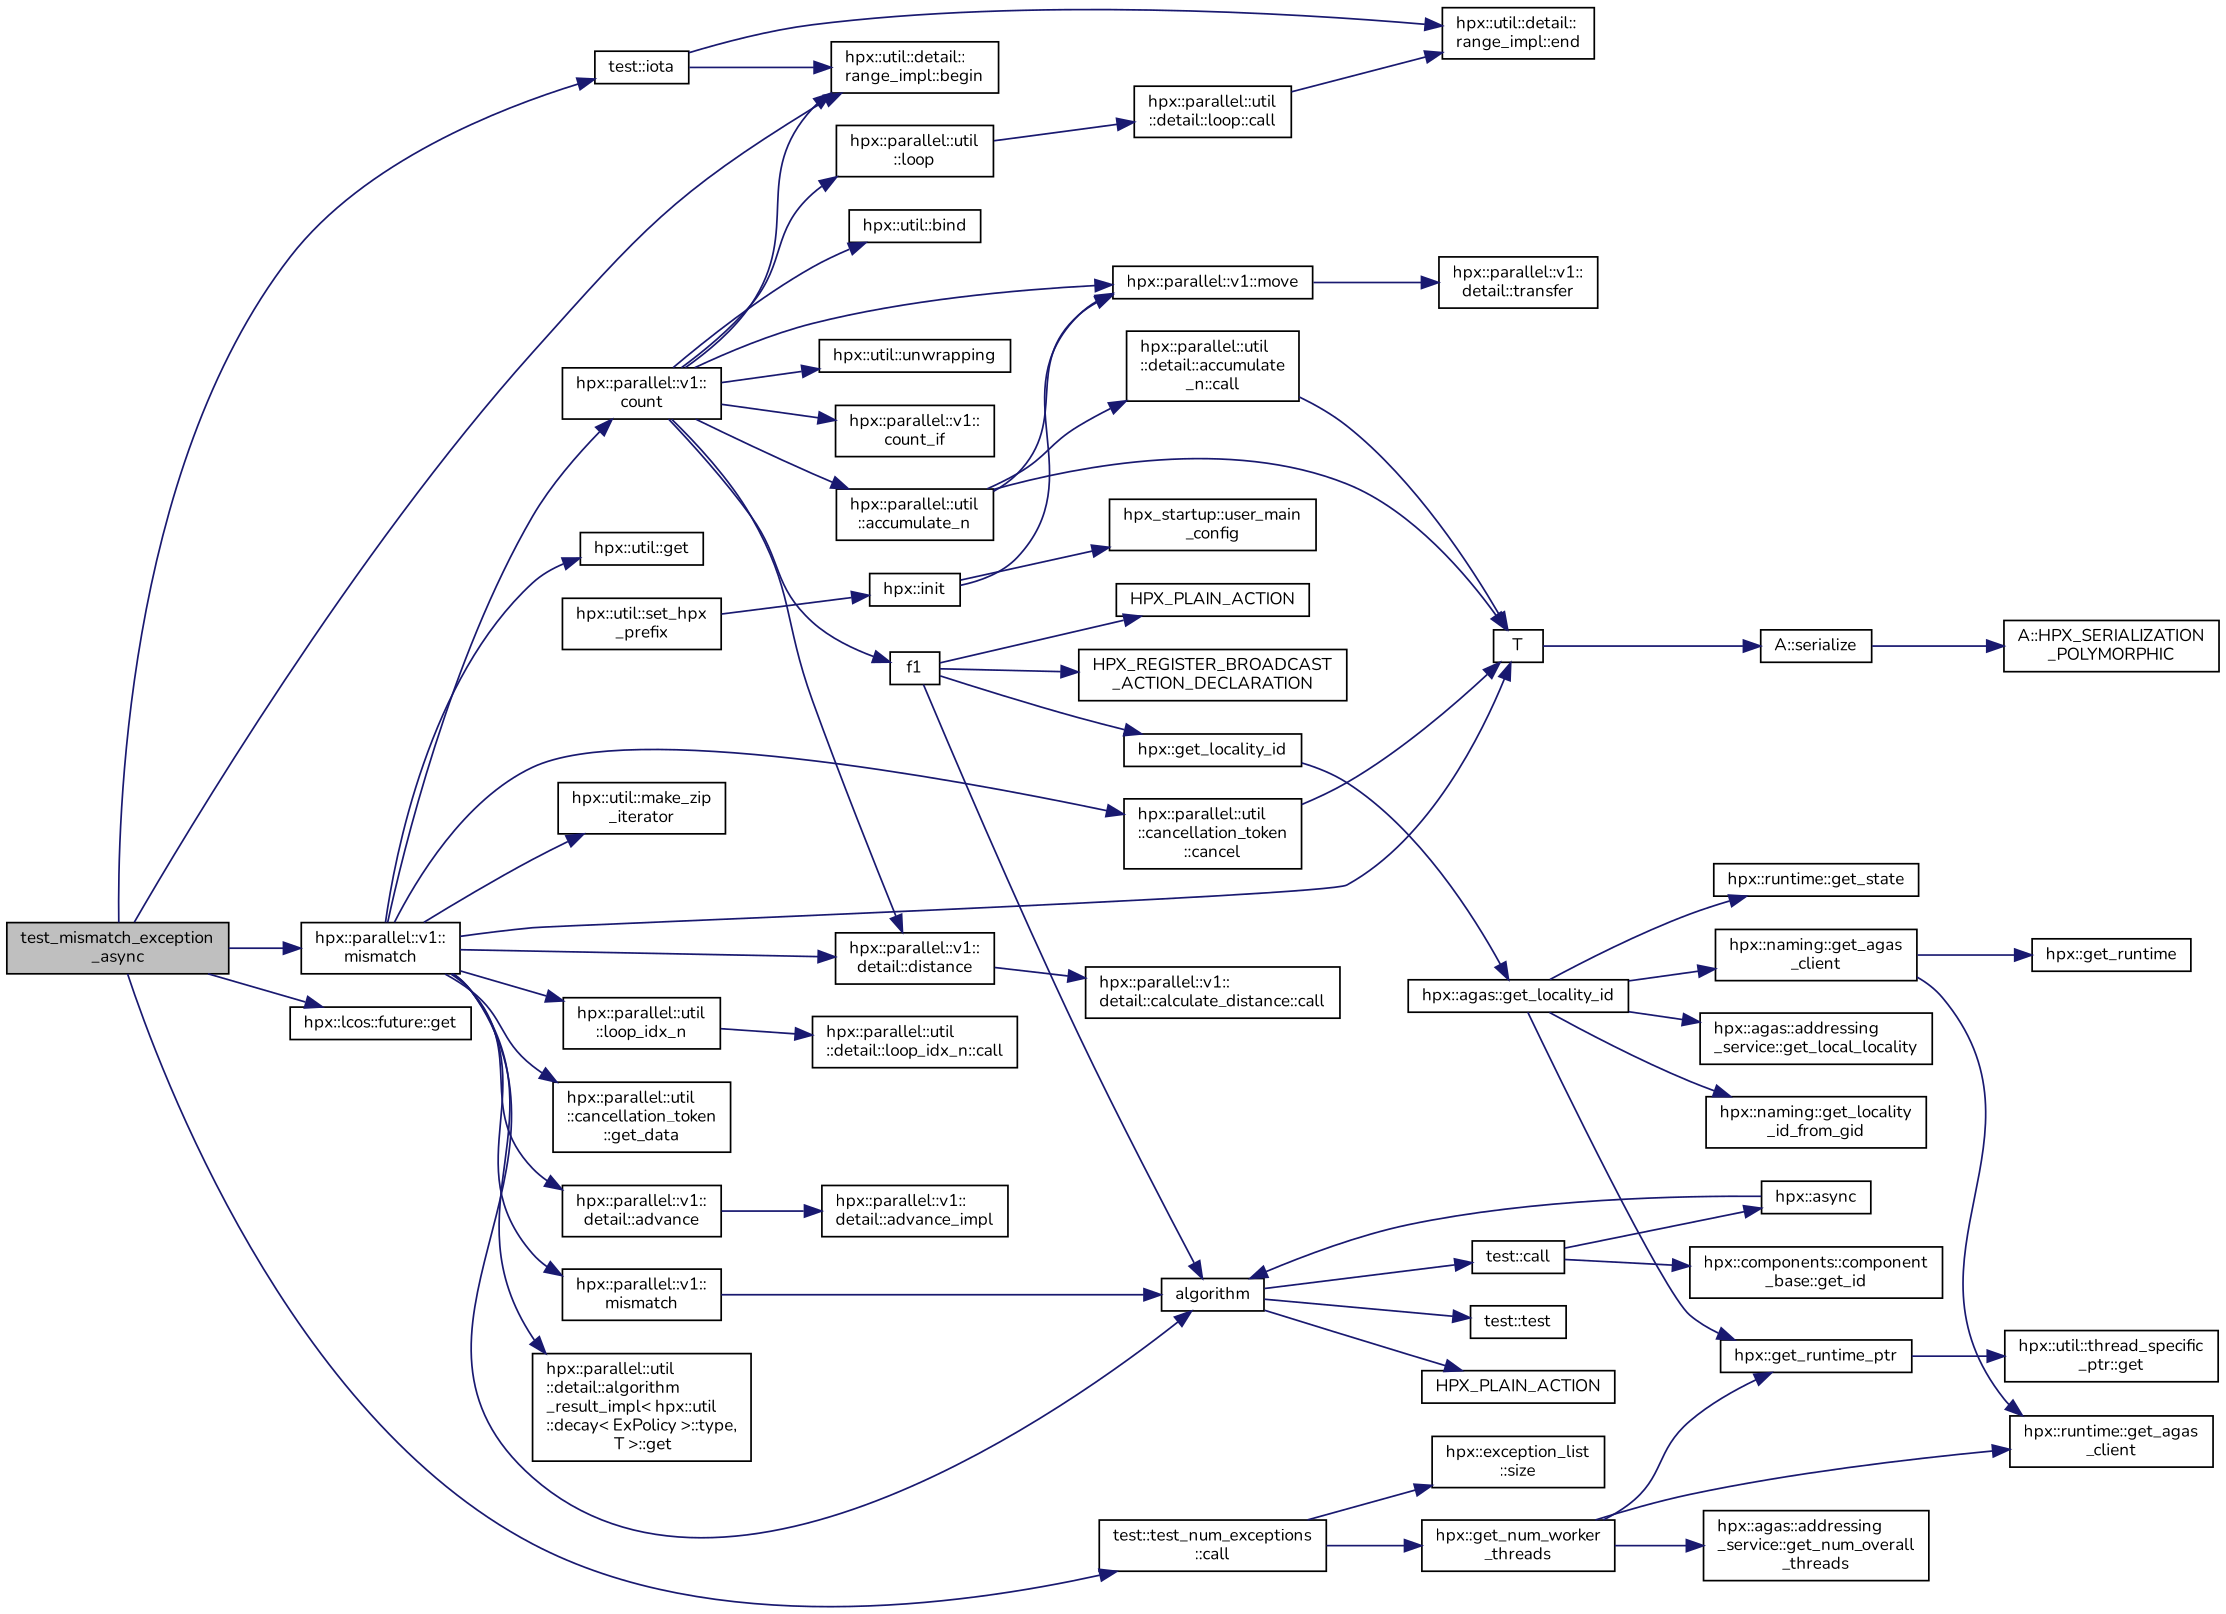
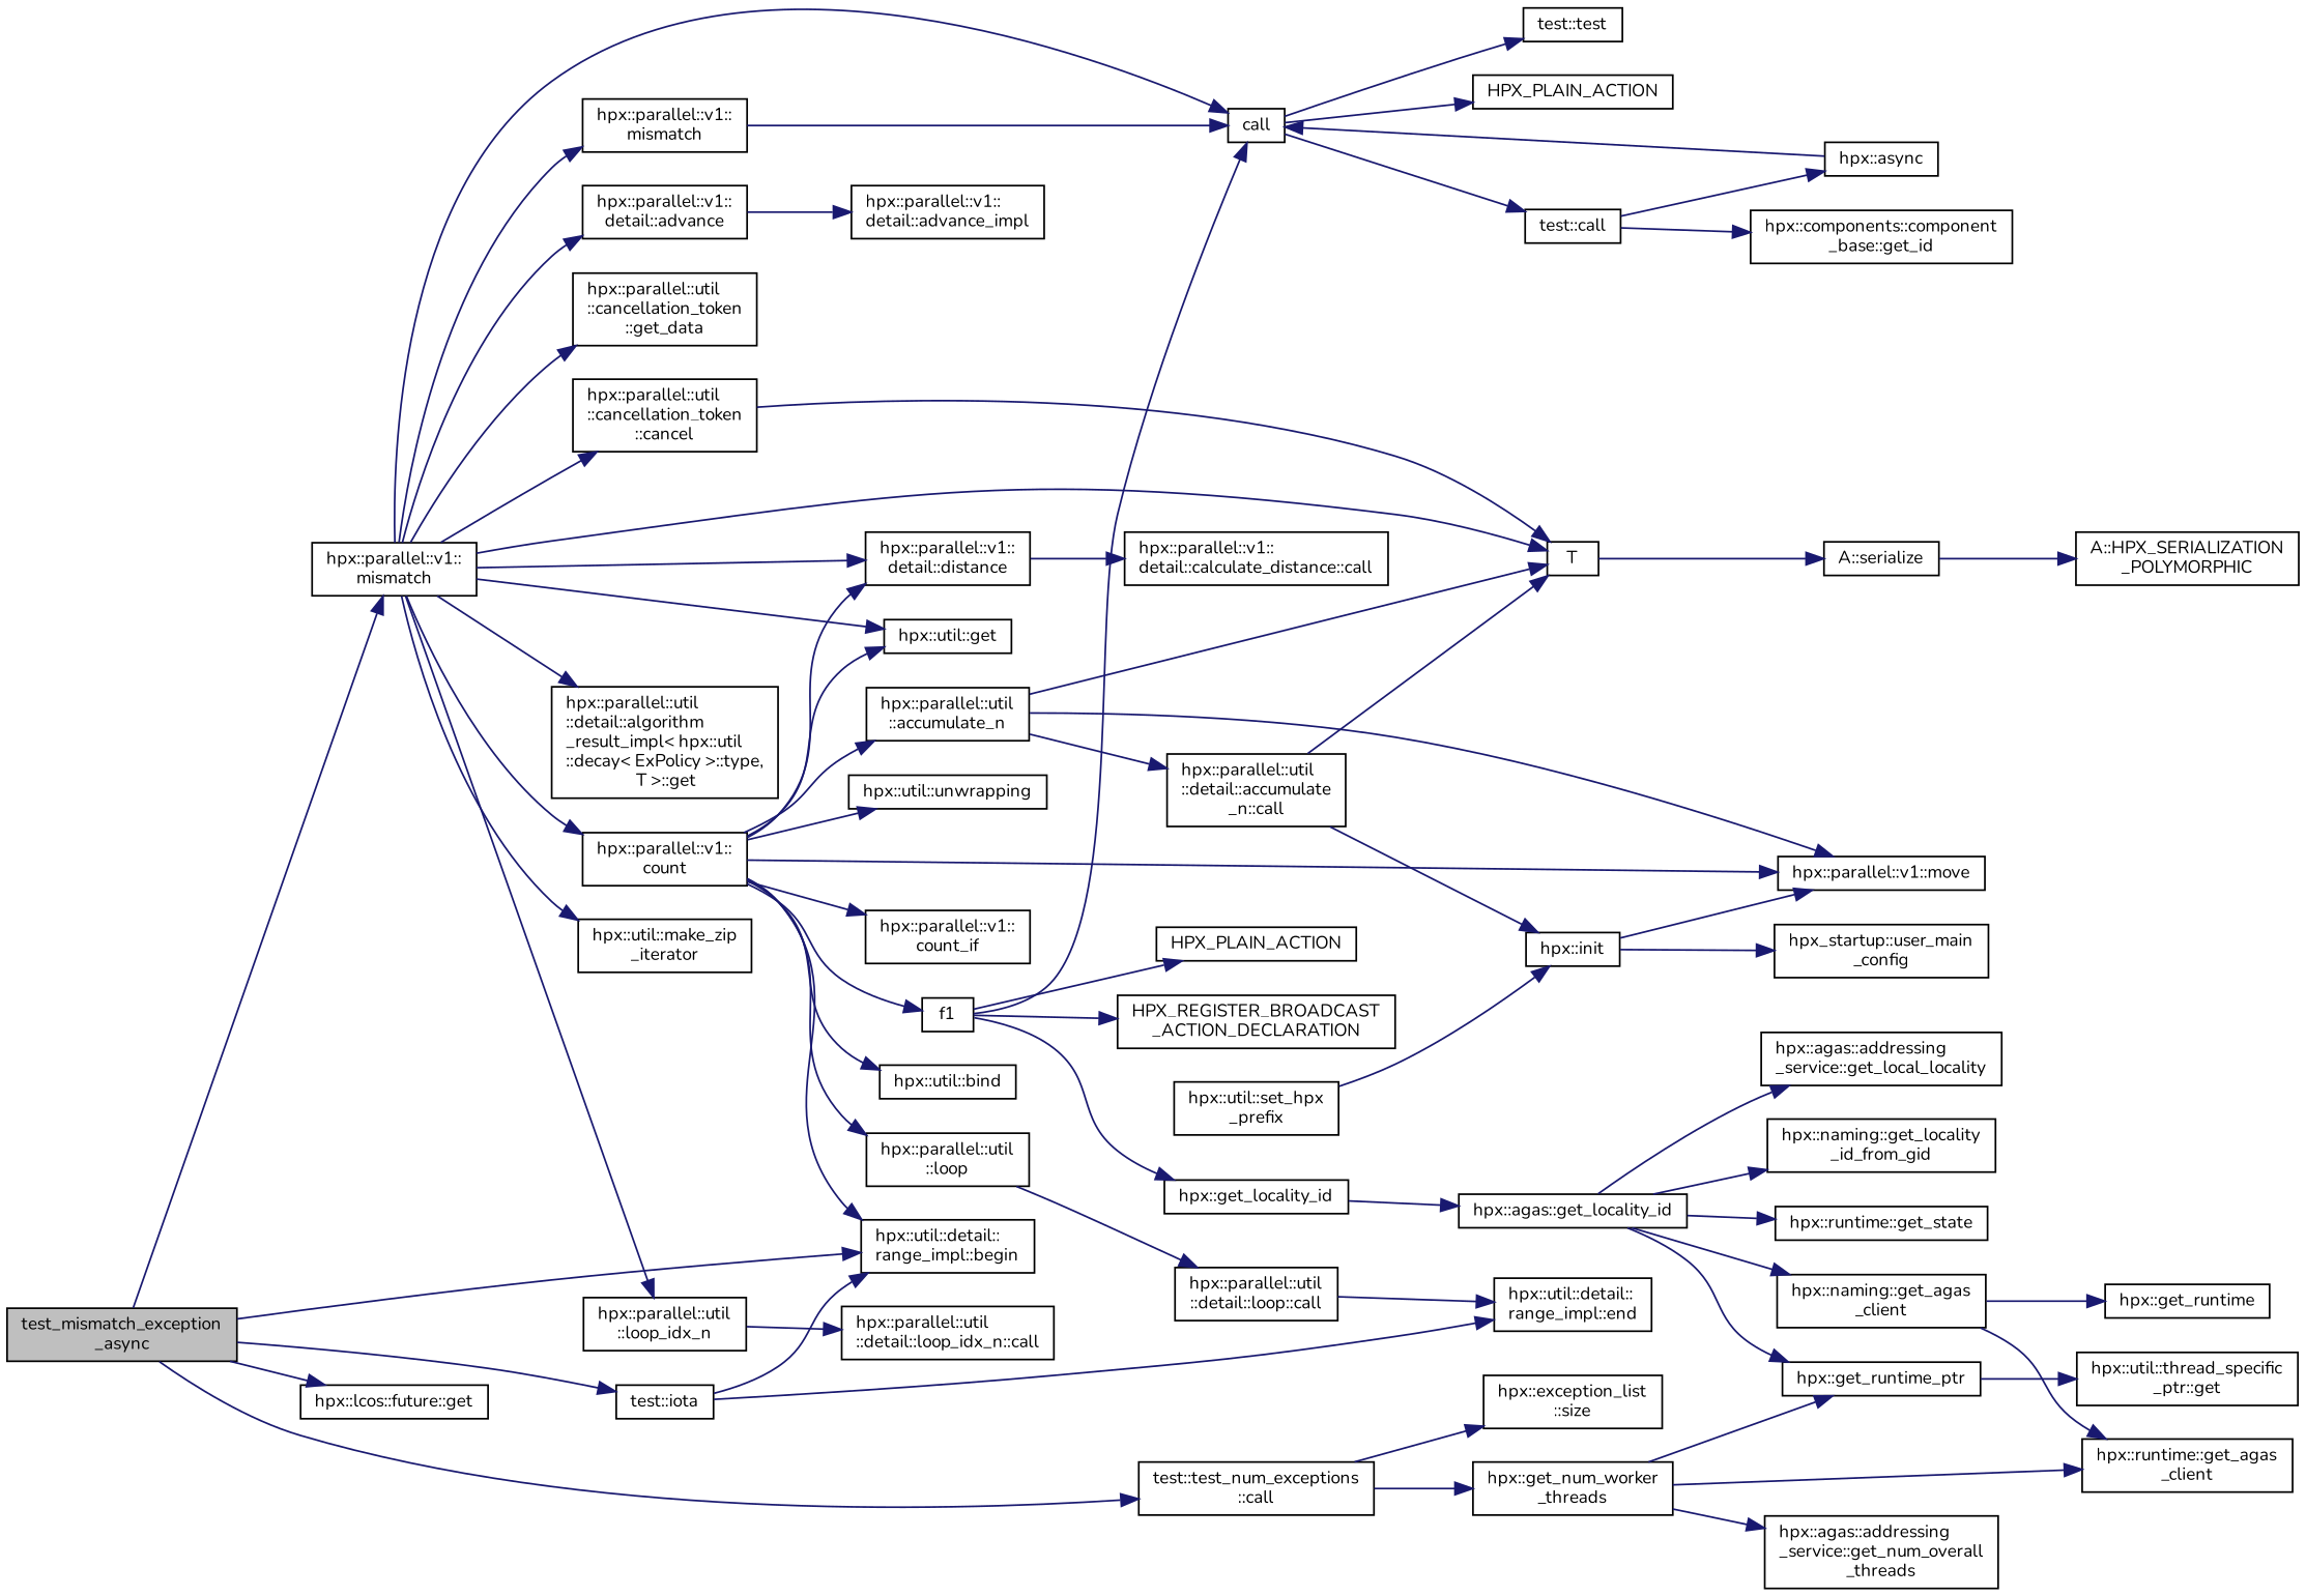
  digraph {
    fontname=Nunito
    rankdir=LR
    node [color=black fillcolor=white fontname=Nunito fontsize=10 shape=record style=filled]
    edge [color=midnightblue fontname=Nunito fontsize=10 labelfontname=Helvetica labelfontsize=10 style=solid]
    n1 [fillcolor=grey75 fontcolor=black height=0.2 label="test_mismatch_exception\l_async" width=0.4]
    n2 [height=0.2 label="test::iota" width=0.4]
    n3 [height=0.2 label="hpx::util::detail::\lrange_impl::begin" width=0.4]
    n4 [height=0.2 label="hpx::parallel::v1::\lmismatch" width=0.4]
    n5 [height=0.2 label="hpx::lcos::future::get" width=0.4]
    n6 [height=0.2 label="test::test_num_exceptions\l::call" width=0.4]
    n7 [height=0.2 label="hpx::util::detail::\lrange_impl::end" width=0.4]
-   n8 [height=0.2 label=algorithm width=0.4]
+   n8 [height=0.2 label=call width=0.4]
    n9 [height=0.2 label=T width=0.4]
    n10 [height=0.2 label="hpx::parallel::v1::\lmismatch" width=0.4]
    n11 [height=0.2 label="hpx::parallel::util\l::detail::algorithm\l_result_impl\< hpx::util\l::decay\< ExPolicy \>::type,\l T \>::get" width=0.4]
    n12 [height=0.2 label="hpx::parallel::v1::\lcount" width=0.4]
    n13 [height=0.2 label="hpx::util::get" width=0.4]
    n14 [height=0.2 label="hpx::parallel::v1::\ldetail::distance" width=0.4]
    n15 [height=0.2 label="hpx::util::make_zip\l_iterator" width=0.4]
    n16 [height=0.2 label="hpx::parallel::util\l::loop_idx_n" width=0.4]
    n17 [height=0.2 label="hpx::parallel::util\l::cancellation_token\l::cancel" width=0.4]
    n18 [height=0.2 label="hpx::parallel::util\l::cancellation_token\l::get_data" width=0.4]
    n19 [height=0.2 label="hpx::parallel::v1::\ldetail::advance" width=0.4]
    n20 [height=0.2 label="hpx::exception_list\l::size" width=0.4]
    n21 [height=0.2 label="hpx::get_num_worker\l_threads" width=0.4]
    n22 [height=0.2 label="test::test" width=0.4]
    n23 [height=0.2 label=HPX_PLAIN_ACTION width=0.4]
    n24 [height=0.2 label="test::call" width=0.4]
    n25 [height=0.2 label="A::serialize" width=0.4]
    n26 [height=0.2 label="hpx::parallel::v1::\lcount_if" width=0.4]
    n27 [height=0.2 label=f1 width=0.4]
    n28 [height=0.2 label="hpx::parallel::util\l::loop" width=0.4]
    n29 [height=0.2 label="hpx::util::bind" width=0.4]
    n30 [height=0.2 label="hpx::parallel::v1::move" width=0.4]
    n31 [height=0.2 label="hpx::util::unwrapping" width=0.4]
    n32 [height=0.2 label="hpx::parallel::util\l::accumulate_n" width=0.4]
    n33 [height=0.2 label="hpx::parallel::v1::\ldetail::calculate_distance::call" width=0.4]
    n34 [height=0.2 label="hpx::parallel::util\l::detail::loop_idx_n::call" width=0.4]
    n35 [height=0.2 label="hpx::parallel::v1::\ldetail::advance_impl" width=0.4]
    n36 [height=0.2 label="hpx::async" width=0.4]
    n37 [height=0.2 label="hpx::components::component\l_base::get_id" width=0.4]
    n38 [height=0.2 label="A::HPX_SERIALIZATION\l_POLYMORPHIC" width=0.4]
    n39 [height=0.2 label="hpx::get_locality_id" width=0.4]
    n40 [height=0.2 label=HPX_PLAIN_ACTION width=0.4]
    n41 [height=0.2 label="HPX_REGISTER_BROADCAST\l_ACTION_DECLARATION" width=0.4]
    n42 [height=0.2 label="hpx::parallel::util\l::detail::loop::call" width=0.4]
-   n43 [height=0.2 label="hpx::parallel::v1::\ldetail::transfer" width=0.4]
    n44 [height=0.2 label="hpx::parallel::util\l::detail::accumulate\l_n::call" width=0.4]
    n45 [height=0.2 label="hpx::agas::get_locality_id" width=0.4]
    n46 [height=0.2 label="hpx::get_runtime_ptr" width=0.4]
    n47 [height=0.2 label="hpx::runtime::get_state" width=0.4]
    n48 [height=0.2 label="hpx::naming::get_agas\l_client" width=0.4]
    n49 [height=0.2 label="hpx::agas::addressing\l_service::get_local_locality" width=0.4]
    n50 [height=0.2 label="hpx::naming::get_locality\l_id_from_gid" width=0.4]
    n51 [height=0.2 label="hpx::util::thread_specific\l_ptr::get" width=0.4]
    n52 [height=0.2 label="hpx::get_runtime" width=0.4]
    n53 [height=0.2 label="hpx::runtime::get_agas\l_client" width=0.4]
    n54 [height=0.2 label="hpx::init" width=0.4]
    n55 [height=0.2 label="hpx_startup::user_main\l_config" width=0.4]
    n56 [height=0.2 label="hpx::util::set_hpx\l_prefix" width=0.4]
    n57 [height=0.2 label="hpx::agas::addressing\l_service::get_num_overall\l_threads" width=0.4]
    n1 -> n2
    n1 -> n3
    n1 -> n4
    n1 -> n5
    n1 -> n6
    n2 -> n3
    n2 -> n7
    n4 -> n8
    n4 -> n9
    n4 -> n10
    n4 -> n11
    n4 -> n12
    n4 -> n13
    n4 -> n14
    n4 -> n15
    n4 -> n16
    n4 -> n17
    n4 -> n18
    n4 -> n19
    n6 -> n20
    n6 -> n21
    n8 -> n22
    n8 -> n23
    n8 -> n24
    n9 -> n25
    n10 -> n8
    n12 -> n3
+   n12 -> n13
    n12 -> n14
    n12 -> n26
    n12 -> n27
    n12 -> n28
    n12 -> n29
    n12 -> n30
    n12 -> n31
    n12 -> n32
    n14 -> n33
    n16 -> n34
    n17 -> n9
    n19 -> n35
    n21 -> n46
    n21 -> n53
    n21 -> n57
    n24 -> n36
    n24 -> n37
    n25 -> n38
    n27 -> n8
    n27 -> n39
    n27 -> n40
    n27 -> n41
    n28 -> n42
-   n30 -> n43
    n32 -> n9
    n32 -> n30
    n32 -> n44
    n36 -> n8
    n39 -> n45
    n42 -> n7
    n44 -> n9
+   n44 -> n54
    n45 -> n46
    n45 -> n47
    n45 -> n48
    n45 -> n49
    n45 -> n50
    n46 -> n51
    n48 -> n52
    n48 -> n53
    n54 -> n30
    n54 -> n55
    n56 -> n54
  }
